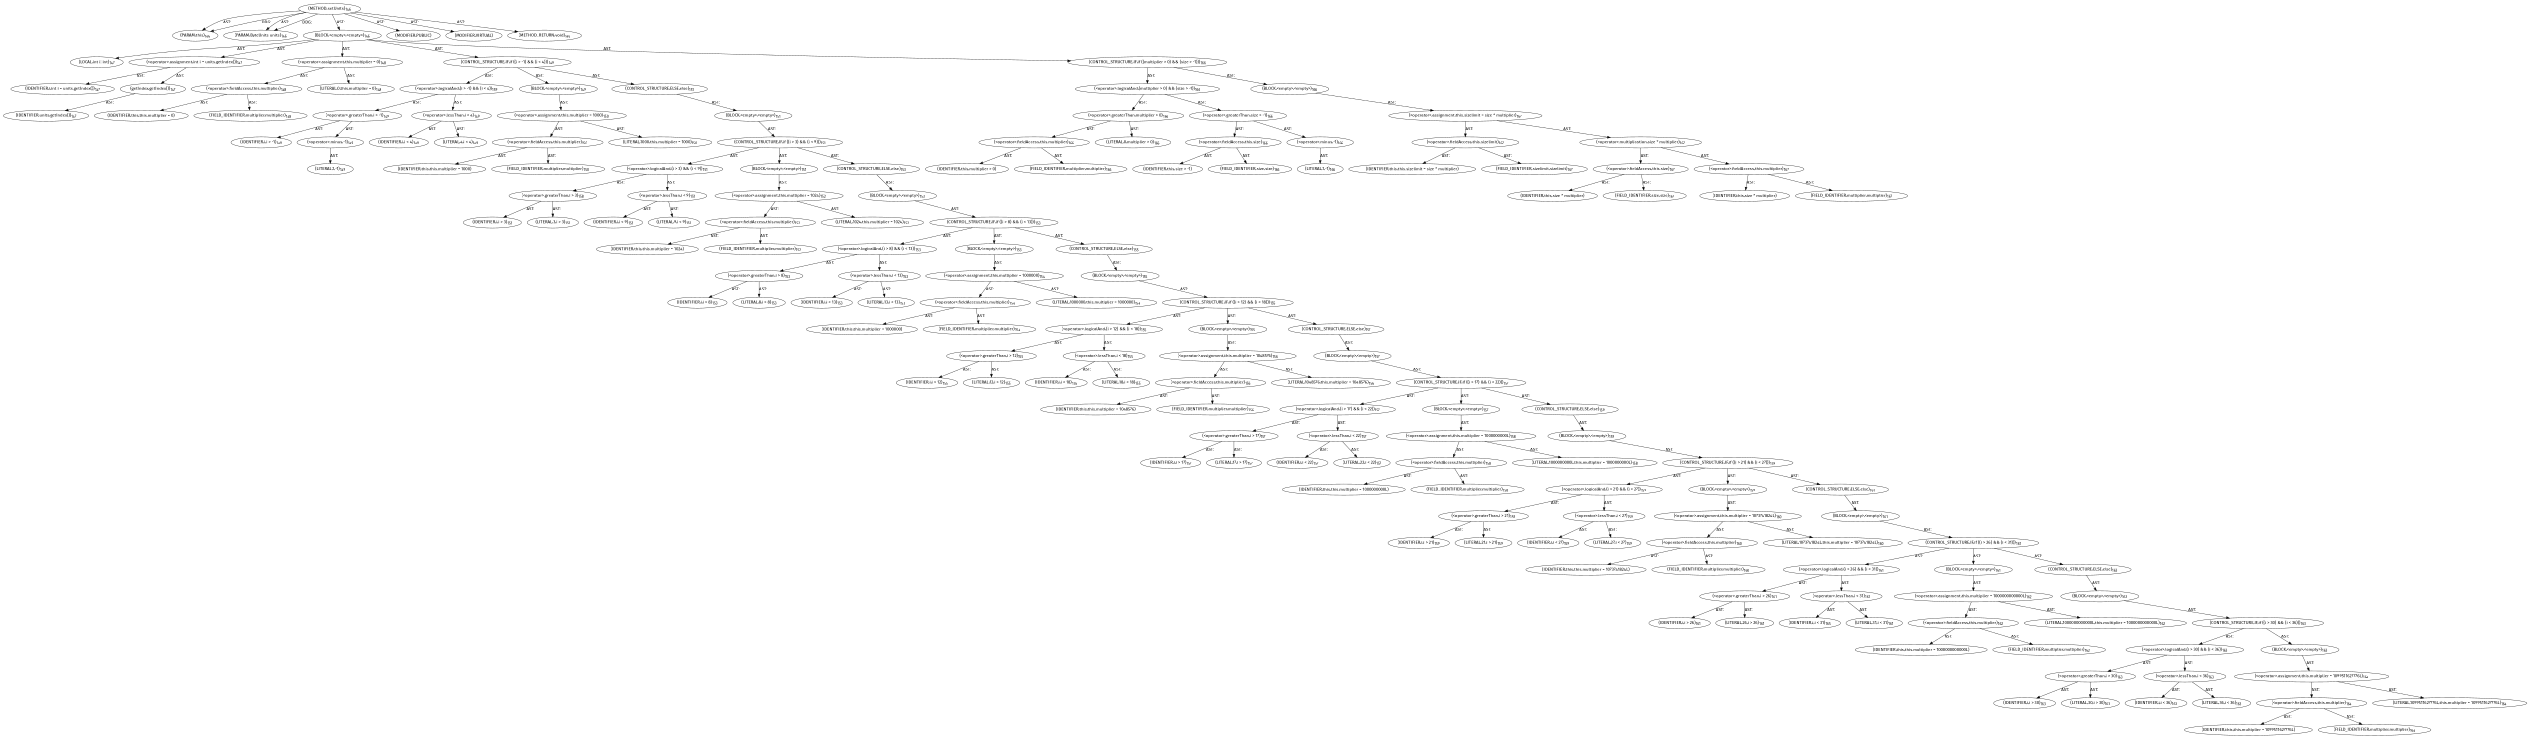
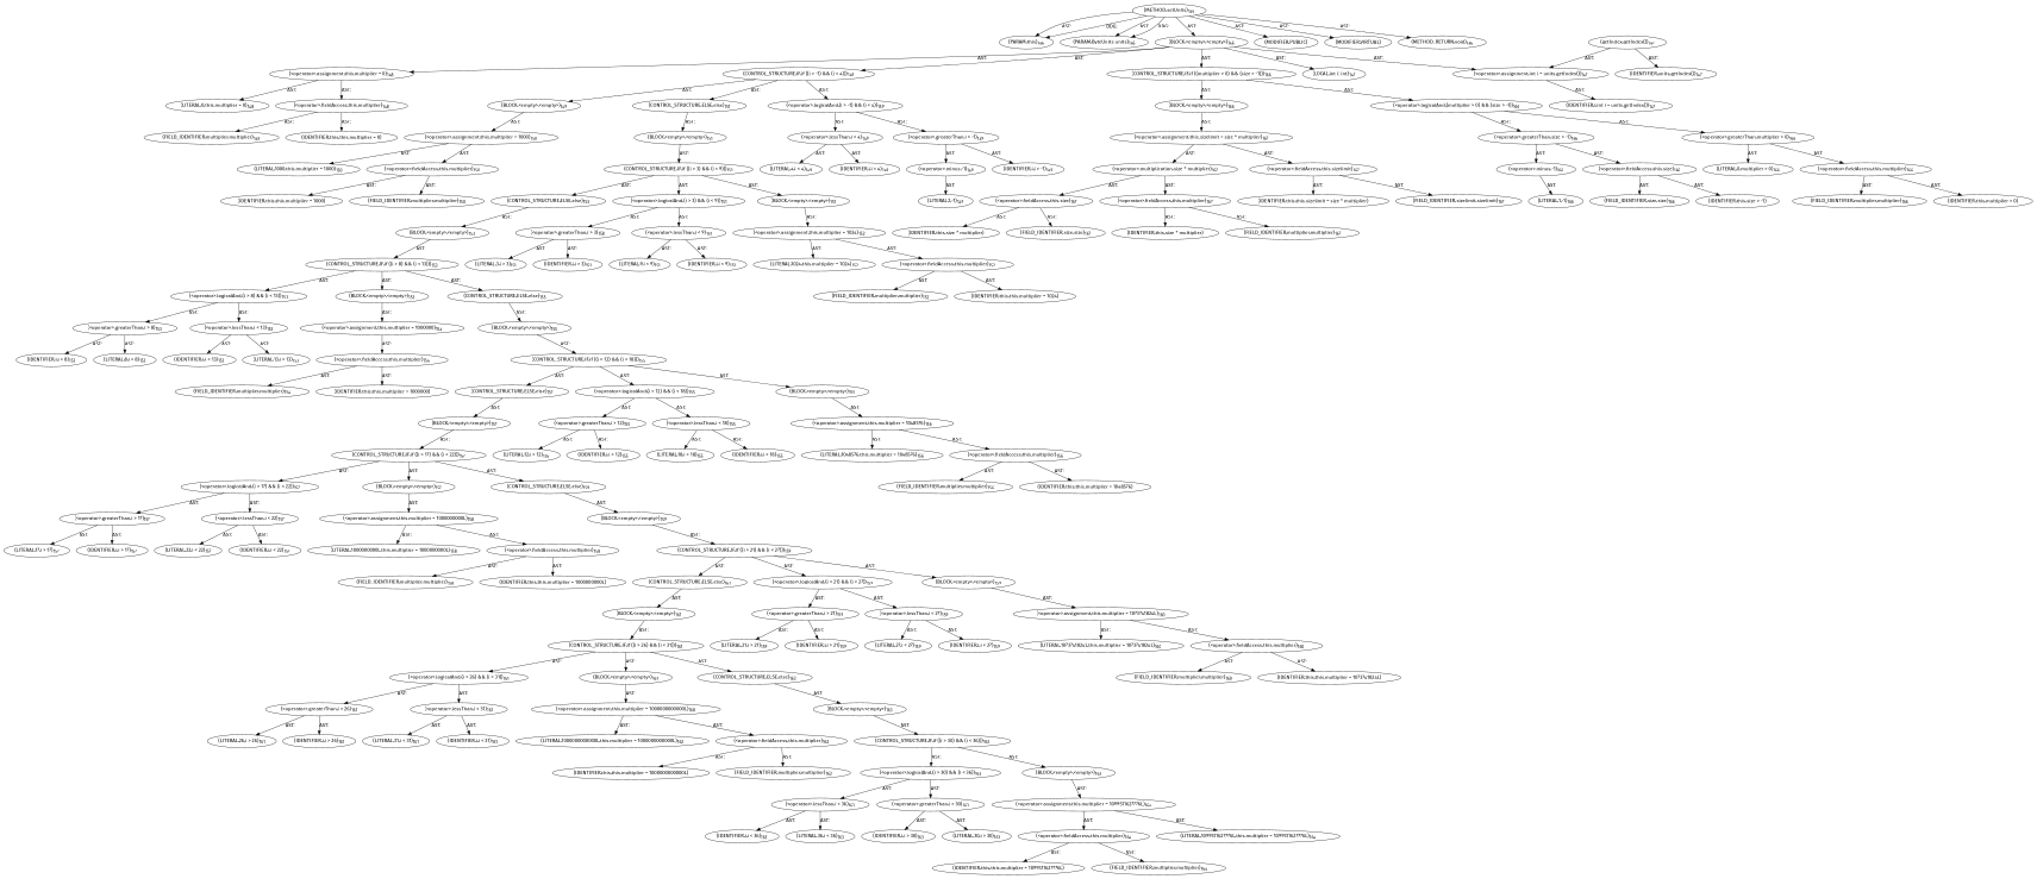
  digraph {
    fontname="Fira Sans"
    node [fontname="Fira Sans"]
    edge [fontname="Fira Sans"]
    n1 [label=<(METHOD,setUnits)<SUB>146</SUB>>]
    n2 [label=<(PARAM,this)<SUB>146</SUB>>]
    n3 [label=<(PARAM,ByteUnits units)<SUB>146</SUB>>]
    n4 [label=<(BLOCK,&lt;empty&gt;,&lt;empty&gt;)<SUB>146</SUB>>]
    n5 [label=<(MODIFIER,PUBLIC)>]
    n6 [label=<(MODIFIER,VIRTUAL)>]
    n7 [label=<(METHOD_RETURN,void)<SUB>146</SUB>>]
    n8 [label=<(LOCAL,int i: int)<SUB>147</SUB>>]
    n9 [label=<(&lt;operator&gt;.assignment,int i = units.getIndex())<SUB>147</SUB>>]
    n10 [label=<(&lt;operator&gt;.assignment,this.multiplier = 0)<SUB>148</SUB>>]
    n11 [label=<(CONTROL_STRUCTURE,IF,if ((i &gt; -1) &amp;&amp; (i &lt; 4)))<SUB>149</SUB>>]
    n12 [label=<(CONTROL_STRUCTURE,IF,if ((multiplier &gt; 0) &amp;&amp; (size &gt; -1)))<SUB>166</SUB>>]
    n13 [label=<(IDENTIFIER,i,int i = units.getIndex())<SUB>147</SUB>>]
    n14 [label=<(getIndex,getIndex())<SUB>147</SUB>>]
    n15 [label=<(&lt;operator&gt;.fieldAccess,this.multiplier)<SUB>148</SUB>>]
    n16 [label=<(LITERAL,0,this.multiplier = 0)<SUB>148</SUB>>]
    n17 [label=<(&lt;operator&gt;.logicalAnd,(i &gt; -1) &amp;&amp; (i &lt; 4))<SUB>159</SUB>>]
    n18 [label=<(BLOCK,&lt;empty&gt;,&lt;empty&gt;)<SUB>149</SUB>>]
    n19 [label=<(CONTROL_STRUCTURE,ELSE,else)<SUB>151</SUB>>]
    n20 [label=<(&lt;operator&gt;.logicalAnd,(multiplier &gt; 0) &amp;&amp; (size &gt; -1))<SUB>166</SUB>>]
    n21 [label=<(BLOCK,&lt;empty&gt;,&lt;empty&gt;)<SUB>166</SUB>>]
    n22 [label=<(IDENTIFIER,units,getIndex())<SUB>147</SUB>>]
    n23 [label=<(IDENTIFIER,this,this.multiplier = 0)>]
    n24 [label=<(FIELD_IDENTIFIER,multiplier,multiplier)<SUB>148</SUB>>]
    n25 [label=<(&lt;operator&gt;.greaterThan,i &gt; -1)<SUB>149</SUB>>]
    n26 [label=<(&lt;operator&gt;.lessThan,i &lt; 4)<SUB>149</SUB>>]
    n27 [label=<(&lt;operator&gt;.assignment,this.multiplier = 1000)<SUB>150</SUB>>]
    n28 [label=<(BLOCK,&lt;empty&gt;,&lt;empty&gt;)<SUB>151</SUB>>]
    n29 [label=<(IDENTIFIER,i,i &gt; -1)<SUB>149</SUB>>]
    n30 [label=<(&lt;operator&gt;.minus,-1)<SUB>149</SUB>>]
    n31 [label=<(IDENTIFIER,i,i &lt; 4)<SUB>149</SUB>>]
    n32 [label=<(LITERAL,4,i &lt; 4)<SUB>149</SUB>>]
    n33 [label=<(LITERAL,1,-1)<SUB>149</SUB>>]
    n34 [label=<(&lt;operator&gt;.fieldAccess,this.multiplier)<SUB>150</SUB>>]
    n35 [label=<(LITERAL,1000,this.multiplier = 1000)<SUB>150</SUB>>]
    n36 [label=<(IDENTIFIER,this,this.multiplier = 1000)>]
    n37 [label=<(FIELD_IDENTIFIER,multiplier,multiplier)<SUB>150</SUB>>]
    n38 [label=<(CONTROL_STRUCTURE,IF,if ((i &gt; 3) &amp;&amp; (i &lt; 9)))<SUB>151</SUB>>]
    n39 [label=<(&lt;operator&gt;.logicalAnd,(i &gt; 3) &amp;&amp; (i &lt; 9))<SUB>151</SUB>>]
    n40 [label=<(BLOCK,&lt;empty&gt;,&lt;empty&gt;)<SUB>151</SUB>>]
    n41 [label=<(CONTROL_STRUCTURE,ELSE,else)<SUB>153</SUB>>]
    n42 [label=<(&lt;operator&gt;.greaterThan,i &gt; 3)<SUB>158</SUB>>]
    n43 [label=<(&lt;operator&gt;.lessThan,i &lt; 9)<SUB>151</SUB>>]
    n44 [label=<(&lt;operator&gt;.assignment,this.multiplier = 1024)<SUB>152</SUB>>]
    n45 [label=<(BLOCK,&lt;empty&gt;,&lt;empty&gt;)<SUB>153</SUB>>]
    n46 [label=<(IDENTIFIER,i,i &gt; 3)<SUB>151</SUB>>]
    n47 [label=<(LITERAL,3,i &gt; 3)<SUB>151</SUB>>]
    n48 [label=<(IDENTIFIER,i,i &lt; 9)<SUB>151</SUB>>]
    n49 [label=<(LITERAL,9,i &lt; 9)<SUB>151</SUB>>]
    n50 [label=<(&lt;operator&gt;.fieldAccess,this.multiplier)<SUB>152</SUB>>]
    n51 [label=<(LITERAL,1024,this.multiplier = 1024)<SUB>152</SUB>>]
    n52 [label=<(IDENTIFIER,this,this.multiplier = 1024)>]
    n53 [label=<(FIELD_IDENTIFIER,multiplier,multiplier)<SUB>152</SUB>>]
    n54 [label=<(CONTROL_STRUCTURE,IF,if ((i &gt; 8) &amp;&amp; (i &lt; 13)))<SUB>153</SUB>>]
    n55 [label=<(&lt;operator&gt;.logicalAnd,(i &gt; 8) &amp;&amp; (i &lt; 13))<SUB>153</SUB>>]
    n56 [label=<(BLOCK,&lt;empty&gt;,&lt;empty&gt;)<SUB>153</SUB>>]
    n57 [label=<(CONTROL_STRUCTURE,ELSE,else)<SUB>155</SUB>>]
    n58 [label=<(&lt;operator&gt;.greaterThan,i &gt; 8)<SUB>153</SUB>>]
    n59 [label=<(&lt;operator&gt;.lessThan,i &lt; 13)<SUB>153</SUB>>]
    n60 [label=<(&lt;operator&gt;.assignment,this.multiplier = 1000000)<SUB>154</SUB>>]
    n61 [label=<(BLOCK,&lt;empty&gt;,&lt;empty&gt;)<SUB>155</SUB>>]
    n62 [label=<(IDENTIFIER,i,i &gt; 8)<SUB>153</SUB>>]
    n63 [label=<(LITERAL,8,i &gt; 8)<SUB>153</SUB>>]
    n64 [label=<(IDENTIFIER,i,i &lt; 13)<SUB>153</SUB>>]
    n65 [label=<(LITERAL,13,i &lt; 13)<SUB>153</SUB>>]
    n66 [label=<(&lt;operator&gt;.fieldAccess,this.multiplier)<SUB>154</SUB>>]
-   n67 [label=<(LITERAL,1000000,this.multiplier = 1000000)<SUB>154</SUB>>]
    n68 [label=<(IDENTIFIER,this,this.multiplier = 1000000)>]
    n69 [label=<(FIELD_IDENTIFIER,multiplier,multiplier)<SUB>154</SUB>>]
    n70 [label=<(CONTROL_STRUCTURE,IF,if ((i &gt; 12) &amp;&amp; (i &lt; 18)))<SUB>155</SUB>>]
    n71 [label=<(&lt;operator&gt;.logicalAnd,(i &gt; 12) &amp;&amp; (i &lt; 18))<SUB>155</SUB>>]
    n72 [label=<(BLOCK,&lt;empty&gt;,&lt;empty&gt;)<SUB>155</SUB>>]
    n73 [label=<(CONTROL_STRUCTURE,ELSE,else)<SUB>157</SUB>>]
    n74 [label=<(&lt;operator&gt;.greaterThan,i &gt; 12)<SUB>155</SUB>>]
    n75 [label=<(&lt;operator&gt;.lessThan,i &lt; 18)<SUB>155</SUB>>]
    n76 [label=<(&lt;operator&gt;.assignment,this.multiplier = 1048576)<SUB>156</SUB>>]
    n77 [label=<(BLOCK,&lt;empty&gt;,&lt;empty&gt;)<SUB>157</SUB>>]
    n78 [label=<(IDENTIFIER,i,i &gt; 12)<SUB>155</SUB>>]
    n79 [label=<(LITERAL,12,i &gt; 12)<SUB>155</SUB>>]
    n80 [label=<(IDENTIFIER,i,i &lt; 18)<SUB>155</SUB>>]
    n81 [label=<(LITERAL,18,i &lt; 18)<SUB>155</SUB>>]
    n82 [label=<(&lt;operator&gt;.fieldAccess,this.multiplier)<SUB>156</SUB>>]
    n83 [label=<(LITERAL,1048576,this.multiplier = 1048576)<SUB>156</SUB>>]
    n84 [label=<(IDENTIFIER,this,this.multiplier = 1048576)>]
    n85 [label=<(FIELD_IDENTIFIER,multiplier,multiplier)<SUB>156</SUB>>]
    n86 [label=<(CONTROL_STRUCTURE,IF,if ((i &gt; 17) &amp;&amp; (i &lt; 22)))<SUB>157</SUB>>]
    n87 [label=<(&lt;operator&gt;.logicalAnd,(i &gt; 17) &amp;&amp; (i &lt; 22))<SUB>157</SUB>>]
    n88 [label=<(BLOCK,&lt;empty&gt;,&lt;empty&gt;)<SUB>157</SUB>>]
    n89 [label=<(CONTROL_STRUCTURE,ELSE,else)<SUB>159</SUB>>]
    n90 [label=<(&lt;operator&gt;.greaterThan,i &gt; 17)<SUB>157</SUB>>]
    n91 [label=<(&lt;operator&gt;.lessThan,i &lt; 22)<SUB>157</SUB>>]
    n92 [label=<(&lt;operator&gt;.assignment,this.multiplier = 1000000000L)<SUB>158</SUB>>]
    n93 [label=<(BLOCK,&lt;empty&gt;,&lt;empty&gt;)<SUB>159</SUB>>]
    n94 [label=<(IDENTIFIER,i,i &gt; 17)<SUB>157</SUB>>]
    n95 [label=<(LITERAL,17,i &gt; 17)<SUB>157</SUB>>]
    n96 [label=<(IDENTIFIER,i,i &lt; 22)<SUB>157</SUB>>]
    n97 [label=<(LITERAL,22,i &lt; 22)<SUB>157</SUB>>]
    n98 [label=<(&lt;operator&gt;.fieldAccess,this.multiplier)<SUB>158</SUB>>]
    n99 [label=<(LITERAL,1000000000L,this.multiplier = 1000000000L)<SUB>158</SUB>>]
    n100 [label=<(IDENTIFIER,this,this.multiplier = 1000000000L)>]
    n101 [label=<(FIELD_IDENTIFIER,multiplier,multiplier)<SUB>158</SUB>>]
    n102 [label=<(CONTROL_STRUCTURE,IF,if ((i &gt; 21) &amp;&amp; (i &lt; 27)))<SUB>159</SUB>>]
    n103 [label=<(&lt;operator&gt;.logicalAnd,(i &gt; 21) &amp;&amp; (i &lt; 27))<SUB>159</SUB>>]
    n104 [label=<(BLOCK,&lt;empty&gt;,&lt;empty&gt;)<SUB>159</SUB>>]
    n105 [label=<(CONTROL_STRUCTURE,ELSE,else)<SUB>161</SUB>>]
    n106 [label=<(&lt;operator&gt;.greaterThan,i &gt; 21)<SUB>159</SUB>>]
    n107 [label=<(&lt;operator&gt;.lessThan,i &lt; 27)<SUB>159</SUB>>]
    n108 [label=<(&lt;operator&gt;.assignment,this.multiplier = 1073741824L)<SUB>160</SUB>>]
    n109 [label=<(BLOCK,&lt;empty&gt;,&lt;empty&gt;)<SUB>161</SUB>>]
    n110 [label=<(IDENTIFIER,i,i &gt; 21)<SUB>159</SUB>>]
    n111 [label=<(LITERAL,21,i &gt; 21)<SUB>159</SUB>>]
    n112 [label=<(IDENTIFIER,i,i &lt; 27)<SUB>159</SUB>>]
    n113 [label=<(LITERAL,27,i &lt; 27)<SUB>159</SUB>>]
    n114 [label=<(&lt;operator&gt;.fieldAccess,this.multiplier)<SUB>160</SUB>>]
    n115 [label=<(LITERAL,1073741824L,this.multiplier = 1073741824L)<SUB>160</SUB>>]
    n116 [label=<(IDENTIFIER,this,this.multiplier = 1073741824L)>]
    n117 [label=<(FIELD_IDENTIFIER,multiplier,multiplier)<SUB>160</SUB>>]
    n118 [label=<(CONTROL_STRUCTURE,IF,if ((i &gt; 26) &amp;&amp; (i &lt; 31)))<SUB>161</SUB>>]
    n119 [label=<(&lt;operator&gt;.logicalAnd,(i &gt; 26) &amp;&amp; (i &lt; 31))<SUB>161</SUB>>]
    n120 [label=<(BLOCK,&lt;empty&gt;,&lt;empty&gt;)<SUB>161</SUB>>]
    n121 [label=<(CONTROL_STRUCTURE,ELSE,else)<SUB>163</SUB>>]
    n122 [label=<(&lt;operator&gt;.greaterThan,i &gt; 26)<SUB>161</SUB>>]
    n123 [label=<(&lt;operator&gt;.lessThan,i &lt; 31)<SUB>161</SUB>>]
-   n124 [label=<(&lt;operator&gt;.assignment,this.multiplier = 1000000000000L)<SUB>162</SUB>>]
+   n124 [label=<(&lt;operator&gt;.assignment,this.multiplier = 1000000000000L)<SUB>168</SUB>>]
    n125 [label=<(BLOCK,&lt;empty&gt;,&lt;empty&gt;)<SUB>163</SUB>>]
    n126 [label=<(IDENTIFIER,i,i &gt; 26)<SUB>161</SUB>>]
    n127 [label=<(LITERAL,26,i &gt; 26)<SUB>161</SUB>>]
-   n128 [label=<(IDENTIFIER,i,i &lt; 31)<SUB>165</SUB>>]
+   n128 [label=<(IDENTIFIER,i,i &lt; 31)<SUB>161</SUB>>]
    n129 [label=<(LITERAL,31,i &lt; 31)<SUB>161</SUB>>]
    n130 [label=<(&lt;operator&gt;.fieldAccess,this.multiplier)<SUB>162</SUB>>]
    n131 [label=<(LITERAL,1000000000000L,this.multiplier = 1000000000000L)<SUB>162</SUB>>]
    n132 [label=<(IDENTIFIER,this,this.multiplier = 1000000000000L)>]
    n133 [label=<(FIELD_IDENTIFIER,multiplier,multiplier)<SUB>162</SUB>>]
    n134 [label=<(CONTROL_STRUCTURE,IF,if ((i &gt; 30) &amp;&amp; (i &lt; 36)))<SUB>163</SUB>>]
    n135 [label=<(&lt;operator&gt;.logicalAnd,(i &gt; 30) &amp;&amp; (i &lt; 36))<SUB>163</SUB>>]
    n136 [label=<(BLOCK,&lt;empty&gt;,&lt;empty&gt;)<SUB>163</SUB>>]
    n137 [label=<(&lt;operator&gt;.greaterThan,i &gt; 30)<SUB>163</SUB>>]
    n138 [label=<(&lt;operator&gt;.lessThan,i &lt; 36)<SUB>163</SUB>>]
    n139 [label=<(&lt;operator&gt;.assignment,this.multiplier = 1099511627776L)<SUB>164</SUB>>]
    n140 [label=<(IDENTIFIER,i,i &gt; 30)<SUB>163</SUB>>]
    n141 [label=<(LITERAL,30,i &gt; 30)<SUB>163</SUB>>]
    n142 [label=<(IDENTIFIER,i,i &lt; 36)<SUB>163</SUB>>]
    n143 [label=<(LITERAL,36,i &lt; 36)<SUB>163</SUB>>]
    n144 [label=<(&lt;operator&gt;.fieldAccess,this.multiplier)<SUB>164</SUB>>]
    n145 [label=<(LITERAL,1099511627776L,this.multiplier = 1099511627776L)<SUB>164</SUB>>]
    n146 [label=<(IDENTIFIER,this,this.multiplier = 1099511627776L)>]
    n147 [label=<(FIELD_IDENTIFIER,multiplier,multiplier)<SUB>164</SUB>>]
    n148 [label=<(&lt;operator&gt;.greaterThan,multiplier &gt; 0)<SUB>166</SUB>>]
    n149 [label=<(&lt;operator&gt;.greaterThan,size &gt; -1)<SUB>166</SUB>>]
    n150 [label=<(&lt;operator&gt;.assignment,this.sizelimit = size * multiplier)<SUB>167</SUB>>]
    n151 [label=<(&lt;operator&gt;.fieldAccess,this.multiplier)<SUB>166</SUB>>]
    n152 [label=<(LITERAL,0,multiplier &gt; 0)<SUB>166</SUB>>]
    n153 [label=<(&lt;operator&gt;.fieldAccess,this.size)<SUB>166</SUB>>]
    n154 [label=<(&lt;operator&gt;.minus,-1)<SUB>166</SUB>>]
    n155 [label=<(IDENTIFIER,this,multiplier &gt; 0)>]
    n156 [label=<(FIELD_IDENTIFIER,multiplier,multiplier)<SUB>166</SUB>>]
    n157 [label=<(IDENTIFIER,this,size &gt; -1)>]
    n158 [label=<(FIELD_IDENTIFIER,size,size)<SUB>166</SUB>>]
    n159 [label=<(LITERAL,1,-1)<SUB>166</SUB>>]
    n160 [label=<(&lt;operator&gt;.fieldAccess,this.sizelimit)<SUB>167</SUB>>]
    n161 [label=<(&lt;operator&gt;.multiplication,size * multiplier)<SUB>167</SUB>>]
    n162 [label=<(IDENTIFIER,this,this.sizelimit = size * multiplier)>]
    n163 [label=<(FIELD_IDENTIFIER,sizelimit,sizelimit)<SUB>167</SUB>>]
    n164 [label=<(&lt;operator&gt;.fieldAccess,this.size)<SUB>167</SUB>>]
    n165 [label=<(&lt;operator&gt;.fieldAccess,this.multiplier)<SUB>167</SUB>>]
    n166 [label=<(IDENTIFIER,this,size * multiplier)>]
    n167 [label=<(FIELD_IDENTIFIER,size,size)<SUB>167</SUB>>]
    n168 [label=<(IDENTIFIER,this,size * multiplier)>]
    n169 [label=<(FIELD_IDENTIFIER,multiplier,multiplier)<SUB>167</SUB>>]
    n1 -> n2 [label="AST: "]
    n1 -> n2 [label="DDG: "]
    n1 -> n3 [label="AST: "]
    n1 -> n3 [label="DDG: "]
    n1 -> n4 [label="AST: "]
    n1 -> n5 [label="AST: "]
    n1 -> n6 [label="AST: "]
    n1 -> n7 [label="AST: "]
    n4 -> n8 [label="AST: "]
    n4 -> n9 [label="AST: "]
    n4 -> n10 [label="AST: "]
    n4 -> n11 [label="AST: "]
    n4 -> n12 [label="AST: "]
    n9 -> n13 [label="AST: "]
-   n9 -> n14 [label="AST: "]
+   n14 -> n9 [label="AST: "]
    n10 -> n15 [label="AST: "]
    n10 -> n16 [label="AST: "]
    n11 -> n17 [label="AST: "]
    n11 -> n18 [label="AST: "]
    n11 -> n19 [label="AST: "]
    n12 -> n20 [label="AST: "]
    n12 -> n21 [label="AST: "]
    n14 -> n22 [label="AST: "]
    n15 -> n23 [label="AST: "]
    n15 -> n24 [label="AST: "]
    n17 -> n25 [label="AST: "]
    n17 -> n26 [label="AST: "]
    n18 -> n27 [label="AST: "]
    n19 -> n28 [label="AST: "]
    n20 -> n148 [label="AST: "]
    n20 -> n149 [label="AST: "]
    n21 -> n150 [label="AST: "]
    n25 -> n29 [label="AST: "]
    n25 -> n30 [label="AST: "]
    n26 -> n31 [label="AST: "]
    n26 -> n32 [label="AST: "]
    n27 -> n34 [label="AST: "]
    n27 -> n35 [label="AST: "]
    n28 -> n38 [label="AST: "]
    n30 -> n33 [label="AST: "]
    n34 -> n36 [label="AST: "]
    n34 -> n37 [label="AST: "]
    n38 -> n39 [label="AST: "]
    n38 -> n40 [label="AST: "]
    n38 -> n41 [label="AST: "]
    n39 -> n42 [label="AST: "]
    n39 -> n43 [label="AST: "]
    n40 -> n44 [label="AST: "]
    n41 -> n45 [label="AST: "]
    n42 -> n46 [label="AST: "]
    n42 -> n47 [label="AST: "]
    n43 -> n48 [label="AST: "]
    n43 -> n49 [label="AST: "]
    n44 -> n50 [label="AST: "]
    n44 -> n51 [label="AST: "]
    n45 -> n54 [label="AST: "]
    n50 -> n52 [label="AST: "]
    n50 -> n53 [label="AST: "]
    n54 -> n55 [label="AST: "]
    n54 -> n56 [label="AST: "]
    n54 -> n57 [label="AST: "]
    n55 -> n58 [label="AST: "]
    n55 -> n59 [label="AST: "]
    n56 -> n60 [label="AST: "]
    n57 -> n61 [label="AST: "]
    n58 -> n62 [label="AST: "]
    n58 -> n63 [label="AST: "]
    n59 -> n64 [label="AST: "]
    n59 -> n65 [label="AST: "]
    n60 -> n66 [label="AST: "]
-   n60 -> n67 [label="AST: "]
    n61 -> n70 [label="AST: "]
    n66 -> n68 [label="AST: "]
    n66 -> n69 [label="AST: "]
    n70 -> n71 [label="AST: "]
    n70 -> n72 [label="AST: "]
    n70 -> n73 [label="AST: "]
    n71 -> n74 [label="AST: "]
    n71 -> n75 [label="AST: "]
    n72 -> n76 [label="AST: "]
    n73 -> n77 [label="AST: "]
    n74 -> n78 [label="AST: "]
    n74 -> n79 [label="AST: "]
    n75 -> n80 [label="AST: "]
    n75 -> n81 [label="AST: "]
    n76 -> n82 [label="AST: "]
    n76 -> n83 [label="AST: "]
    n77 -> n86 [label="AST: "]
    n82 -> n84 [label="AST: "]
    n82 -> n85 [label="AST: "]
    n86 -> n87 [label="AST: "]
    n86 -> n88 [label="AST: "]
    n86 -> n89 [label="AST: "]
    n87 -> n90 [label="AST: "]
    n87 -> n91 [label="AST: "]
    n88 -> n92 [label="AST: "]
    n89 -> n93 [label="AST: "]
    n90 -> n94 [label="AST: "]
    n90 -> n95 [label="AST: "]
    n91 -> n96 [label="AST: "]
    n91 -> n97 [label="AST: "]
    n92 -> n98 [label="AST: "]
    n92 -> n99 [label="AST: "]
    n93 -> n102 [label="AST: "]
    n98 -> n100 [label="AST: "]
    n98 -> n101 [label="AST: "]
    n102 -> n103 [label="AST: "]
    n102 -> n104 [label="AST: "]
    n102 -> n105 [label="AST: "]
    n103 -> n106 [label="AST: "]
    n103 -> n107 [label="AST: "]
    n104 -> n108 [label="AST: "]
    n105 -> n109 [label="AST: "]
    n106 -> n110 [label="AST: "]
    n106 -> n111 [label="AST: "]
    n107 -> n112 [label="AST: "]
    n107 -> n113 [label="AST: "]
    n108 -> n114 [label="AST: "]
    n108 -> n115 [label="AST: "]
    n109 -> n118 [label="AST: "]
    n114 -> n116 [label="AST: "]
    n114 -> n117 [label="AST: "]
    n118 -> n119 [label="AST: "]
    n118 -> n120 [label="AST: "]
    n118 -> n121 [label="AST: "]
    n119 -> n122 [label="AST: "]
    n119 -> n123 [label="AST: "]
    n120 -> n124 [label="AST: "]
    n121 -> n125 [label="AST: "]
    n122 -> n126 [label="AST: "]
    n122 -> n127 [label="AST: "]
    n123 -> n128 [label="AST: "]
    n123 -> n129 [label="AST: "]
    n124 -> n130 [label="AST: "]
    n124 -> n131 [label="AST: "]
    n125 -> n134 [label="AST: "]
    n130 -> n132 [label="AST: "]
    n130 -> n133 [label="AST: "]
    n134 -> n135 [label="AST: "]
    n134 -> n136 [label="AST: "]
    n135 -> n137 [label="AST: "]
    n135 -> n138 [label="AST: "]
    n136 -> n139 [label="AST: "]
    n137 -> n140 [label="AST: "]
    n137 -> n141 [label="AST: "]
    n138 -> n142 [label="AST: "]
    n138 -> n143 [label="AST: "]
    n139 -> n144 [label="AST: "]
    n139 -> n145 [label="AST: "]
    n144 -> n146 [label="AST: "]
    n144 -> n147 [label="AST: "]
    n148 -> n151 [label="AST: "]
    n148 -> n152 [label="AST: "]
    n149 -> n153 [label="AST: "]
    n149 -> n154 [label="AST: "]
    n150 -> n160 [label="AST: "]
    n150 -> n161 [label="AST: "]
    n151 -> n155 [label="AST: "]
    n151 -> n156 [label="AST: "]
    n153 -> n157 [label="AST: "]
    n153 -> n158 [label="AST: "]
    n154 -> n159 [label="AST: "]
    n160 -> n162 [label="AST: "]
    n160 -> n163 [label="AST: "]
    n161 -> n164 [label="AST: "]
    n161 -> n165 [label="AST: "]
    n164 -> n166 [label="AST: "]
    n164 -> n167 [label="AST: "]
    n165 -> n168 [label="AST: "]
    n165 -> n169 [label="AST: "]
  }
